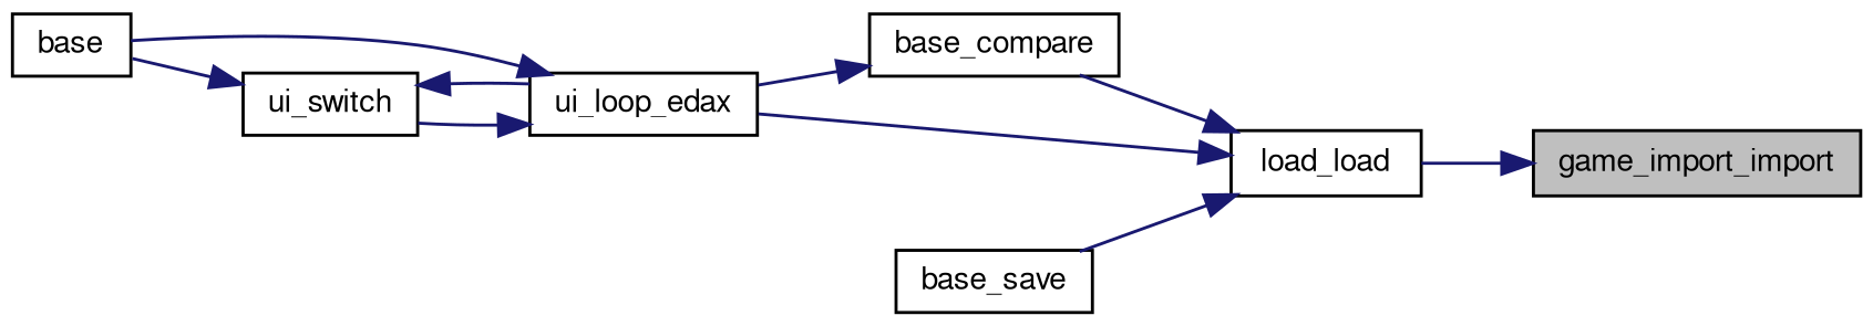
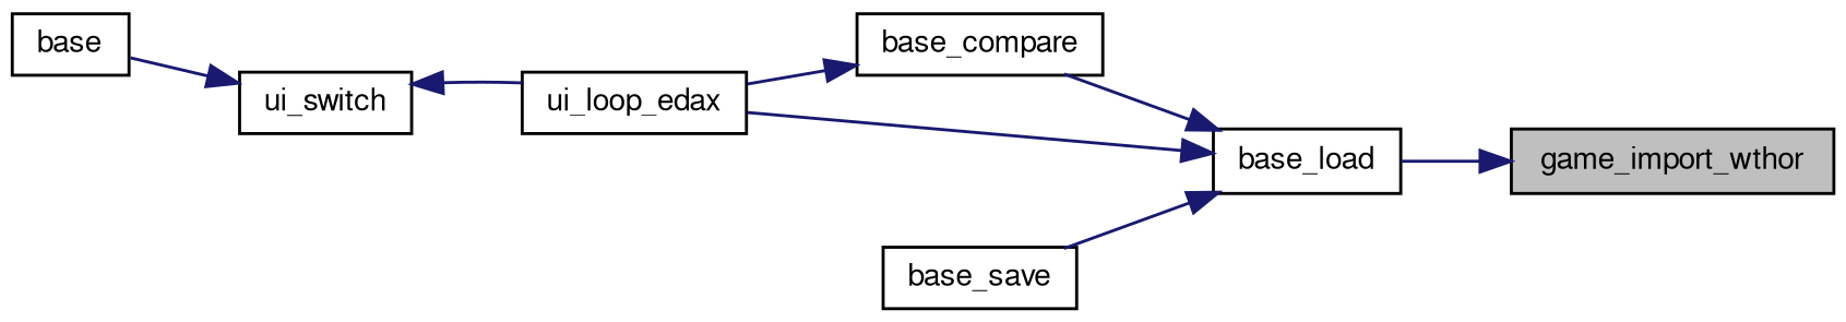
  digraph {
    rankdir=RL
    node [color=black fontname=FreeSans fontsize=10 shape=record]
    edge [color=midnightblue dir=back fontname=FreeSans fontsize=10 labelfontname=FreeSans labelfontsize=10 style=solid]
-   n1 [fillcolor=grey75 fontcolor=black height=0.2 label=game_import_import style=filled width=0.4]
-   n2 [height=0.2 label=load_load width=0.4]
+   n1 [fillcolor=grey75 fontcolor=black height=0.2 label=game_import_wthor style=filled width=0.4]
+   n2 [height=0.2 label=base_load width=0.4]
    n3 [height=0.2 label=base_compare width=0.4]
    n4 [height=0.2 label=ui_loop_edax width=0.4]
    n5 [height=0.2 label=base_save width=0.4]
    n6 [height=0.2 label=base width=0.4]
    n7 [height=0.2 label=ui_switch width=0.4]
    n1 -> n2
    n2 -> n3
    n2 -> n4
    n2 -> n5
    n3 -> n4
-   n4 -> n6
-   n4 -> n7
    n7 -> n4
    n7 -> n6
  }
